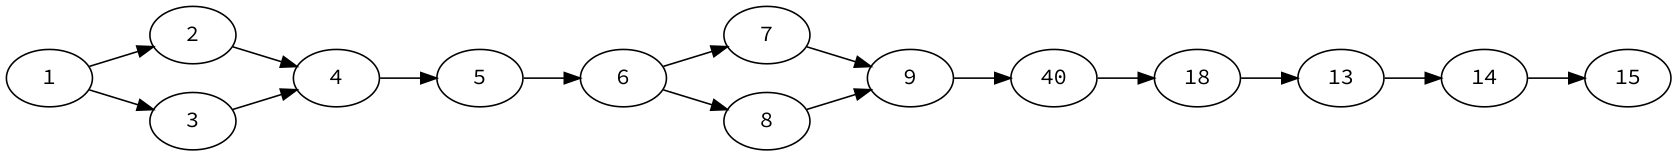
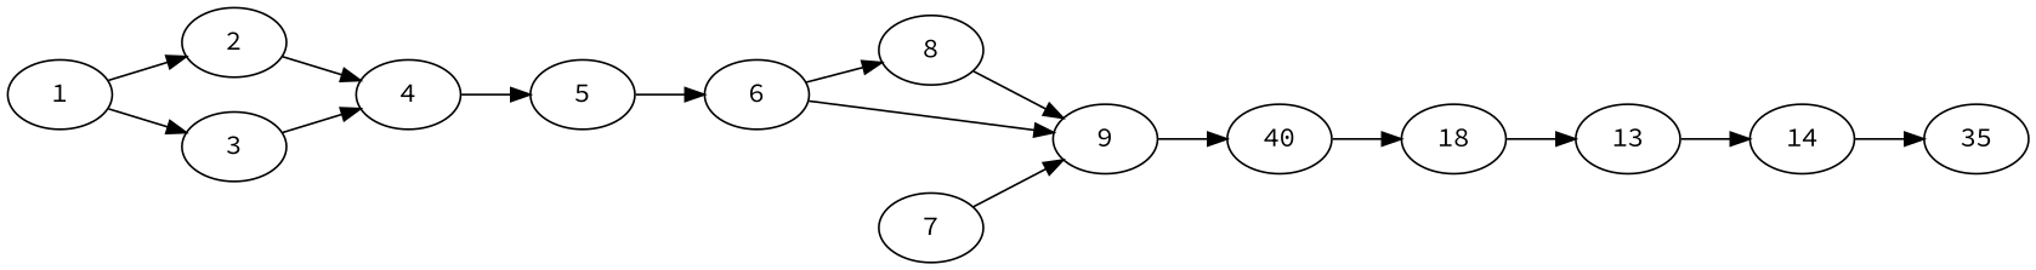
  digraph {
    fontname="Source Code Pro"
    rankdir=LR
    node [alpha=0.04 fontname="Source Code Pro"]
    edge [fontname="Source Code Pro"]
    1 [alpha=0.17 expect_size=40566784]
    2 [alpha=0.16 expect_size=45532160]
    3 [alpha=0.05 expect_size=21027840]
    4 [expect_size=21187584]
    5 [alpha=0.01 expect_size=23342080]
    6 [alpha=0.01 expect_size=50767872]
    7 [alpha=0.19 expect_size=49091584]
    8 [expect_size=12846080]
    9 [alpha=0.08 expect_size=36526080]
    n10 [alpha=0.12 expect_size=17147904 label=40]
    n11 [alpha=0.14 expect_size=17089536 label=18]
    13 [alpha=0.10 expect_size=46183424]
    14 [alpha=0.12 expect_size=11787264]
-   15 [expect_size=21501952]
+   15 [expect_size=21501952 label=35]
    1 -> 2
    1 -> 3
    2 -> 4
    3 -> 4
    4 -> 5
    5 -> 6
-   6 -> 7
+   6 -> 9
    6 -> 8
    7 -> 9
    8 -> 9
    9 -> n10
    n10 -> n11
    n11 -> 13
    13 -> 14
    14 -> 15
  }
